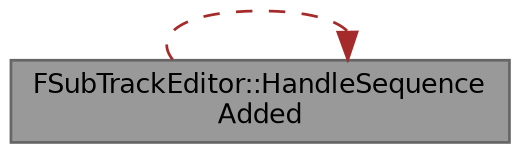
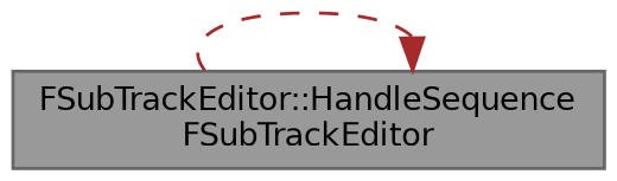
  digraph {
    rankdir=LR
-   n1 [color=gray40 fillcolor=grey60 fontcolor=black fontname=Helvetica fontsize=10 height=0.2 label="FSubTrackEditor::HandleSequence\lAdded" shape=box style=filled width=0.4]
+   n1 [color=gray40 fillcolor=grey60 fontcolor=black fontname=Helvetica fontsize=10 height=0.2 label="FSubTrackEditor::HandleSequence\lFSubTrackEditor" shape=box style=filled width=0.4]
    n1 -> n1 [color=brown fontname=Helvetica fontsize=10 labelfontname=Helvetica labelfontsize=10 style=dashed]
  }
